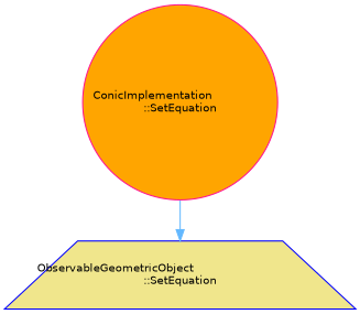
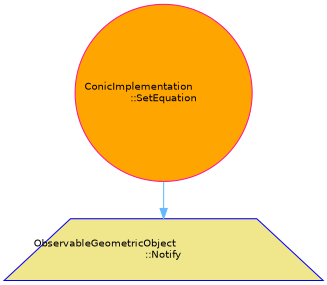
  digraph {
    rankdir=TB
    node [fontname=Helvetica fontsize=10 style=filled]
    n1 [color=deeppink fillcolor=orange fontcolor=black height=0.2 label="ConicImplementation\l::SetEquation" shape=circle width=0.4]
-   n2 [color=blue fillcolor=khaki height=0.2 label="ObservableGeometricObject\l::SetEquation" shape=trapezium width=0.4]
+   n2 [color=blue fillcolor=khaki height=0.2 label="ObservableGeometricObject\l::Notify" shape=trapezium width=0.4]
    n1 -> n2 [color=steelblue1 fontname=Helvetica fontsize=10 labelfontname=Helvetica labelfontsize=10 style=solid]
  }
